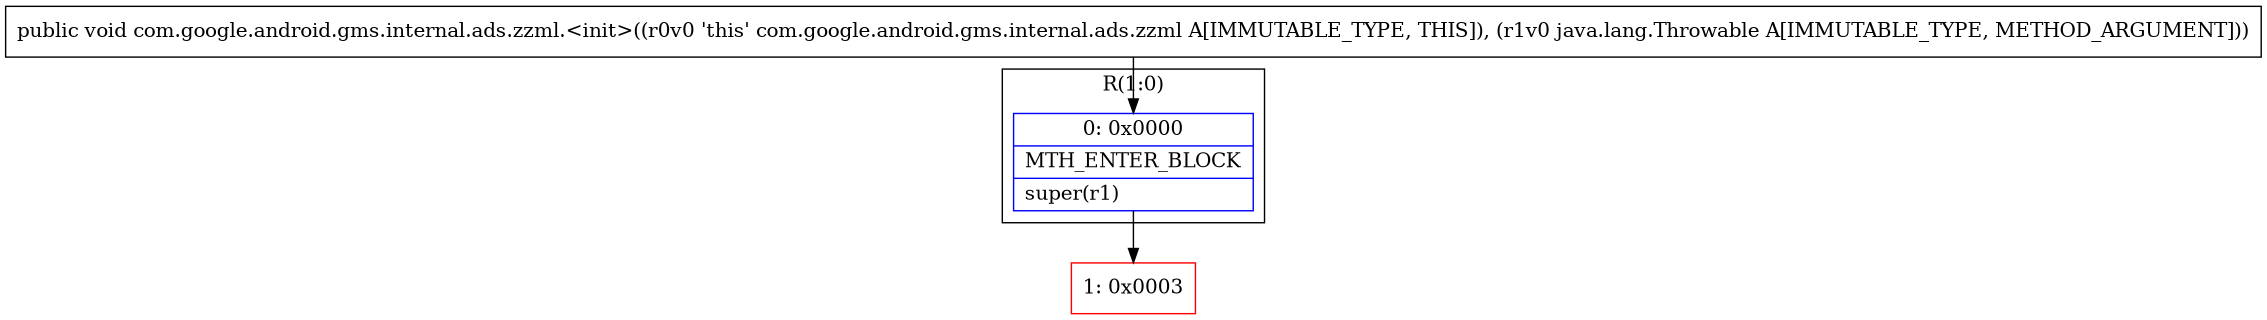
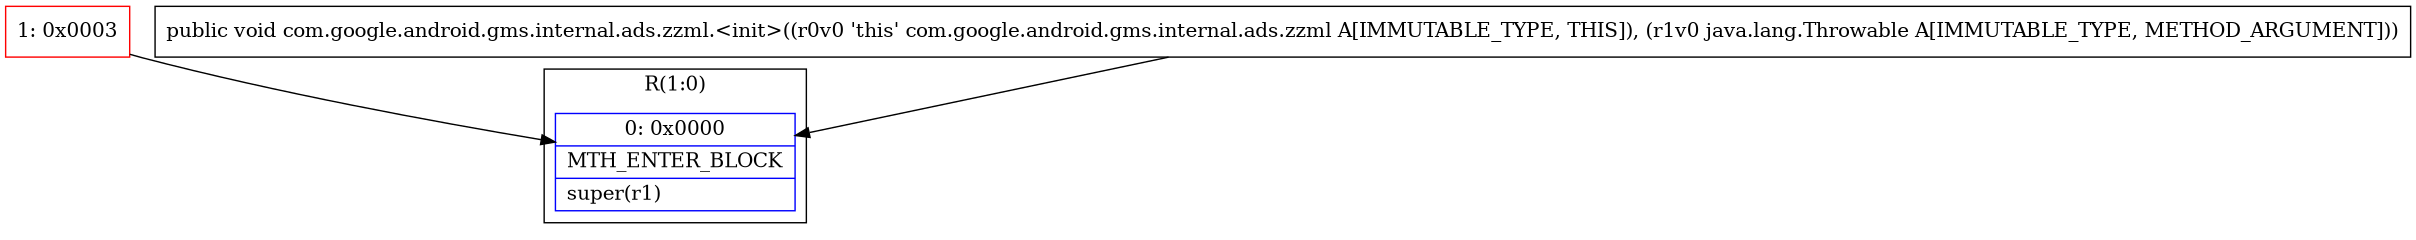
  digraph {
    node [shape=record]
    n1 [color=blue label="{0\:\ 0x0000|MTH_ENTER_BLOCK\l|super(r1)\l}"]
    n2 [color=red label="{1\:\ 0x0003}"]
    n3 [label="{public void com.google.android.gms.internal.ads.zzml.\<init\>((r0v0 'this' com.google.android.gms.internal.ads.zzml A[IMMUTABLE_TYPE, THIS]), (r1v0 java.lang.Throwable A[IMMUTABLE_TYPE, METHOD_ARGUMENT])) }"]
    subgraph cluster_1 {
      label="R(1:0)"
      n1
    }
-   n1 -> n2
+   n2 -> n1
    n3 -> n1
  }
